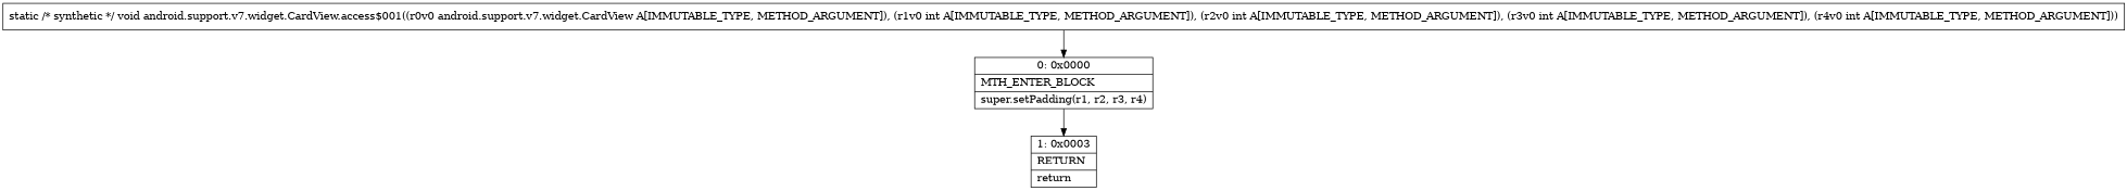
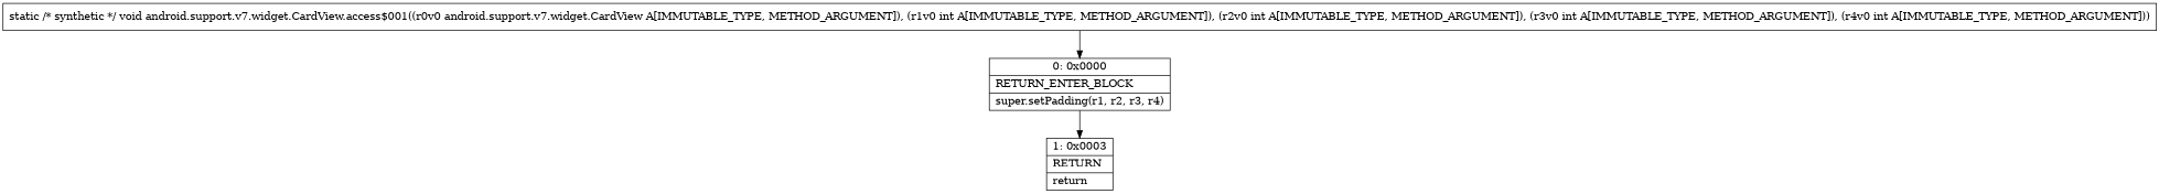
  digraph {
    node [shape=record]
-   n1 [label="{0\:\ 0x0000|MTH_ENTER_BLOCK\l|super.setPadding(r1, r2, r3, r4)\l}"]
+   n1 [label="{0\:\ 0x0000|RETURN_ENTER_BLOCK\l|super.setPadding(r1, r2, r3, r4)\l}"]
    n2 [label="{1\:\ 0x0003|RETURN\l|return\l}"]
    n3 [label="{static \/* synthetic *\/ void android.support.v7.widget.CardView.access$001((r0v0 android.support.v7.widget.CardView A[IMMUTABLE_TYPE, METHOD_ARGUMENT]), (r1v0 int A[IMMUTABLE_TYPE, METHOD_ARGUMENT]), (r2v0 int A[IMMUTABLE_TYPE, METHOD_ARGUMENT]), (r3v0 int A[IMMUTABLE_TYPE, METHOD_ARGUMENT]), (r4v0 int A[IMMUTABLE_TYPE, METHOD_ARGUMENT])) }"]
    n1 -> n2
    n3 -> n1
  }
